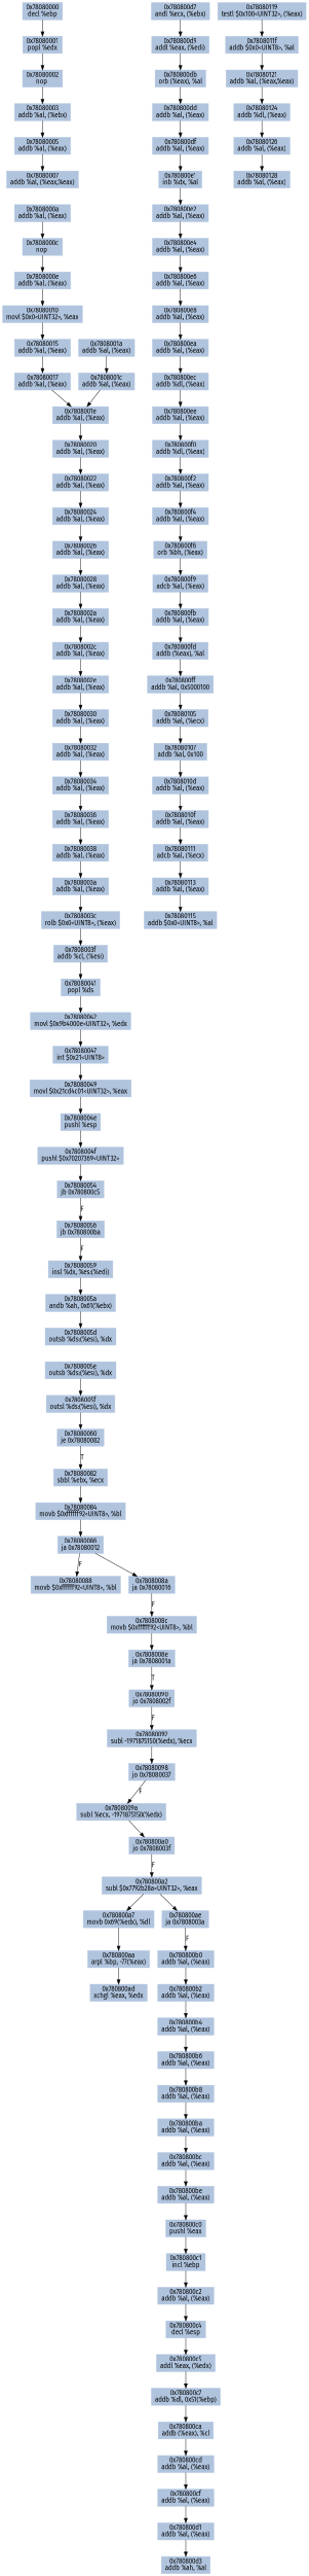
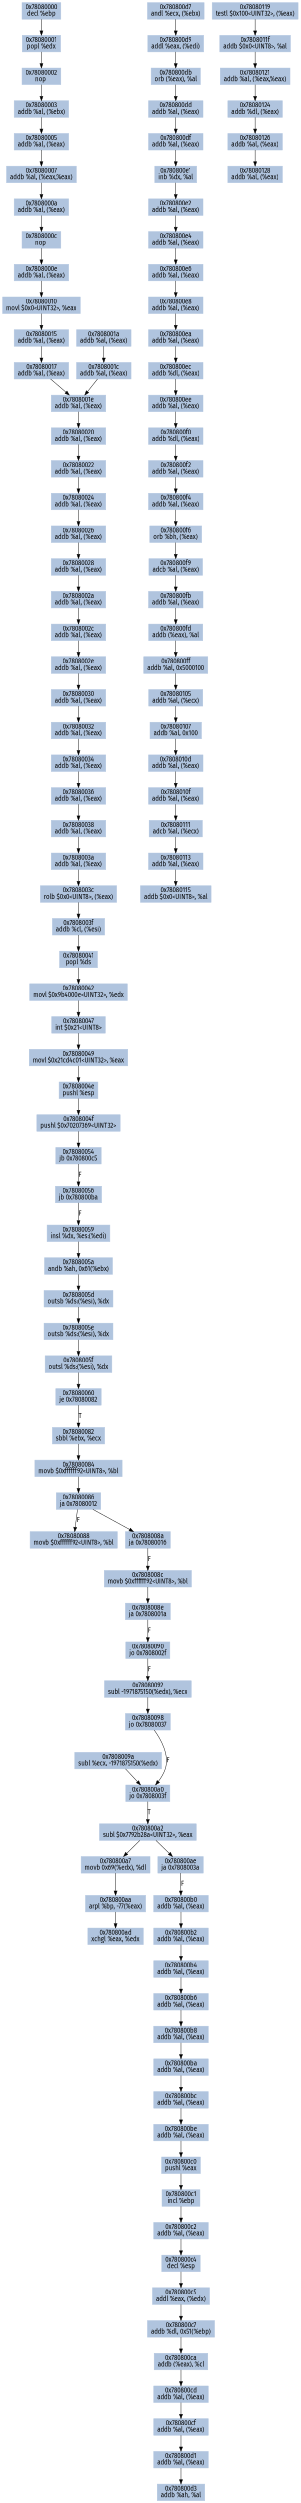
  digraph {
    fontname="Fira Sans"
    node [color=lightsteelblue fillcolor=lightsteelblue fontname="Fira Sans" shape=rectangle style=filled]
    edge [color="#000000" fontname="Fira Sans"]
    n1 [label="0x78080000\ndecl %ebp"]
    n2 [label="0x78080001\npopl %edx"]
    n3 [label="0x78080002\nnop "]
    n4 [label="0x78080003\naddb %al, (%ebx)"]
    n5 [label="0x78080005\naddb %al, (%eax)"]
    n6 [label="0x78080007\naddb %al, (%eax,%eax)"]
    n7 [label="0x7808000a\naddb %al, (%eax)"]
    n8 [label="0x7808000c\nnop "]
    n9 [label="0x7808000e\naddb %al, (%eax)"]
    n10 [label="0x78080010\nmovl $0x0<UINT32>, %eax"]
    n11 [label="0x78080015\naddb %al, (%eax)"]
    n12 [label="0x78080017\naddb %al, (%eax)"]
    n13 [label="0x7808001e\naddb %al, (%eax)"]
    n14 [label="0x7808001a\naddb %al, (%eax)"]
    n15 [label="0x7808001c\naddb %al, (%eax)"]
    n16 [label="0x78080020\naddb %al, (%eax)"]
    n17 [label="0x78080022\naddb %al, (%eax)"]
    n18 [label="0x78080024\naddb %al, (%eax)"]
    n19 [label="0x78080026\naddb %al, (%eax)"]
    n20 [label="0x78080028\naddb %al, (%eax)"]
    n21 [label="0x7808002a\naddb %al, (%eax)"]
    n22 [label="0x7808002c\naddb %al, (%eax)"]
    n23 [label="0x7808002e\naddb %al, (%eax)"]
    n24 [label="0x78080030\naddb %al, (%eax)"]
    n25 [label="0x78080032\naddb %al, (%eax)"]
    n26 [label="0x78080034\naddb %al, (%eax)"]
    n27 [label="0x78080036\naddb %al, (%eax)"]
    n28 [label="0x78080038\naddb %al, (%eax)"]
    n29 [label="0x7808003a\naddb %al, (%eax)"]
    n30 [label="0x7808003c\nrolb $0x0<UINT8>, (%eax)"]
    n31 [label="0x7808003f\naddb %cl, (%esi)"]
    n32 [label="0x78080041\npopl %ds"]
    n33 [label="0x78080042\nmovl $0x9b4000e<UINT32>, %edx"]
    n34 [label="0x78080047\nint $0x21<UINT8>"]
    n35 [label="0x78080049\nmovl $0x21cd4c01<UINT32>, %eax"]
    n36 [label="0x7808004e\npushl %esp"]
    n37 [label="0x7808004f\npushl $0x70207369<UINT32>"]
    n38 [label="0x78080054\njb 0x780800c5"]
    n39 [label="0x78080056\njb 0x780800ba"]
    n40 [label="0x78080059\ninsl %dx, %es:(%edi)"]
    n41 [label="0x7808005a\nandb %ah, 0x61(%ebx)"]
    n42 [label="0x7808005d\noutsb %ds:(%esi), %dx"]
    n43 [label="0x7808005e\noutsb %ds:(%esi), %dx"]
    n44 [label="0x7808005f\noutsl %ds:(%esi), %dx"]
    n45 [label="0x78080060\nje 0x78080082"]
    n46 [label="0x78080082\nsbbl %ebx, %ecx"]
    n47 [label="0x78080084\nmovb $0xffffff92<UINT8>, %bl"]
    n48 [label="0x78080086\nja 0x78080012"]
    n49 [label="0x78080088\nmovb $0xffffff92<UINT8>, %bl"]
    n50 [label="0x7808008a\nja 0x78080016"]
    n51 [label="0x7808008c\nmovb $0xffffff92<UINT8>, %bl"]
    n52 [label="0x7808008e\nja 0x7808001a"]
    n53 [label="0x78080090\njo 0x7808002f"]
    n54 [label="0x78080092\nsubl -1971875150(%edx), %ecx"]
    n55 [label="0x78080098\njo 0x78080037"]
    n56 [label="0x7808009a\nsubl %ecx, -1971875150(%edx)"]
    n57 [label="0x780800a0\njo 0x7808003f"]
    n58 [label="0x780800a2\nsubl $0x7792b28a<UINT32>, %eax"]
    n59 [label="0x780800a7\nmovb 0x69(%edx), %dl"]
    n60 [label="0x780800ae\nja 0x7808003a"]
    n61 [label="0x780800aa\narpl %bp, -77(%eax)"]
    n62 [label="0x780800ad\nxchgl %eax, %edx"]
    n63 [label="0x780800b0\naddb %al, (%eax)"]
    n64 [label="0x780800b2\naddb %al, (%eax)"]
    n65 [label="0x780800b4\naddb %al, (%eax)"]
    n66 [label="0x780800b6\naddb %al, (%eax)"]
    n67 [label="0x780800b8\naddb %al, (%eax)"]
    n68 [label="0x780800ba\naddb %al, (%eax)"]
    n69 [label="0x780800bc\naddb %al, (%eax)"]
    n70 [label="0x780800be\naddb %al, (%eax)"]
    n71 [label="0x780800c0\npushl %eax"]
    n72 [label="0x780800c1\nincl %ebp"]
    n73 [label="0x780800c2\naddb %al, (%eax)"]
    n74 [label="0x780800c4\ndecl %esp"]
    n75 [label="0x780800c5\naddl %eax, (%edx)"]
    n76 [label="0x780800c7\naddb %dl, 0x51(%ebp)"]
    n77 [label="0x780800ca\naddb (%eax), %cl"]
    n78 [label="0x780800cd\naddb %al, (%eax)"]
    n79 [label="0x780800cf\naddb %al, (%eax)"]
    n80 [label="0x780800d1\naddb %al, (%eax)"]
    n81 [label="0x780800d3\naddb %ah, %al"]
    n82 [label="0x780800d7\nandl %ecx, (%ebx)"]
    n83 [label="0x780800d9\naddl %eax, (%edi)"]
    n84 [label="0x780800db\norb (%eax), %al"]
    n85 [label="0x780800dd\naddb %al, (%eax)"]
    n86 [label="0x780800df\naddb %al, (%eax)"]
    n87 [label="0x780800e1\ninb %dx, %al"]
    n88 [label="0x780800e2\naddb %al, (%eax)"]
    n89 [label="0x780800e4\naddb %al, (%eax)"]
    n90 [label="0x780800e6\naddb %al, (%eax)"]
    n91 [label="0x780800e8\naddb %al, (%eax)"]
    n92 [label="0x780800ea\naddb %al, (%eax)"]
    n93 [label="0x780800ec\naddb %dl, (%eax)"]
    n94 [label="0x780800ee\naddb %al, (%eax)"]
    n95 [label="0x780800f0\naddb %dl, (%eax)"]
    n96 [label="0x780800f2\naddb %al, (%eax)"]
    n97 [label="0x780800f4\naddb %al, (%eax)"]
    n98 [label="0x780800f6\norb %bh, (%eax)"]
    n99 [label="0x780800f9\nadcb %al, (%eax)"]
    n100 [label="0x780800fb\naddb %al, (%eax)"]
    n101 [label="0x780800fd\naddb (%eax), %al"]
    n102 [label="0x780800ff\naddb %al, 0x5000100"]
    n103 [label="0x78080105\naddb %al, (%ecx)"]
    n104 [label="0x78080107\naddb %al, 0x100"]
    n105 [label="0x7808010d\naddb %al, (%eax)"]
    n106 [label="0x7808010f\naddb %al, (%eax)"]
    n107 [label="0x78080111\nadcb %al, (%ecx)"]
    n108 [label="0x78080113\naddb %al, (%eax)"]
    n109 [label="0x78080115\naddb $0x0<UINT8>, %al"]
    n110 [label="0x78080119\ntestl $0x100<UINT32>, (%eax)"]
    n111 [label="0x7808011f\naddb $0x0<UINT8>, %al"]
    n112 [label="0x78080121\naddb %al, (%eax,%eax)"]
    n113 [label="0x78080124\naddb %dl, (%eax)"]
    n114 [label="0x78080126\naddb %al, (%eax)"]
    n115 [label="0x78080128\naddb %al, (%eax)"]
    n1 -> n2
    n2 -> n3
    n3 -> n4
    n4 -> n5
    n5 -> n6
+   n6 -> n7
    n7 -> n8
    n8 -> n9
    n9 -> n10
    n10 -> n11
    n11 -> n12
    n12 -> n13
    n13 -> n16
    n14 -> n15
    n15 -> n13
    n16 -> n17
    n17 -> n18
    n18 -> n19
    n19 -> n20
    n20 -> n21
    n21 -> n22
    n22 -> n23
    n23 -> n24
    n24 -> n25
    n25 -> n26
    n26 -> n27
    n27 -> n28
    n28 -> n29
    n29 -> n30
    n30 -> n31
    n31 -> n32
    n32 -> n33
    n33 -> n34
    n34 -> n35
    n35 -> n36
    n36 -> n37
    n37 -> n38
    n38 -> n39 [label=F]
    n39 -> n40 [label=F]
    n40 -> n41
    n41 -> n42
+   n42 -> n43
    n43 -> n44
    n44 -> n45
    n45 -> n46 [label=T]
    n46 -> n47
    n47 -> n48
    n48 -> n49 [label=F]
    n48 -> n50
    n50 -> n51 [label=F]
    n51 -> n52
-   n52 -> n53 [label=T]
+   n52 -> n53 [label=F]
    n53 -> n54 [label=F]
    n54 -> n55
-   n55 -> n56 [label=F]
+   n55 -> n57 [label=F]
    n56 -> n57
-   n57 -> n58 [label=F]
+   n57 -> n58 [label=T]
    n58 -> n59
    n58 -> n60
    n59 -> n61
    n60 -> n63 [label=F]
    n61 -> n62
    n63 -> n64
    n64 -> n65
    n65 -> n66
    n66 -> n67
    n67 -> n68
    n68 -> n69
    n69 -> n70
    n70 -> n71
    n71 -> n72
    n72 -> n73
    n73 -> n74
    n74 -> n75
    n75 -> n76
    n76 -> n77
    n77 -> n78
    n78 -> n79
    n79 -> n80
    n80 -> n81
    n82 -> n83
    n83 -> n84
    n84 -> n85
    n85 -> n86
    n86 -> n87
    n87 -> n88
    n88 -> n89
    n89 -> n90
    n90 -> n91
    n91 -> n92
    n92 -> n93
    n93 -> n94
    n94 -> n95
    n95 -> n96
    n96 -> n97
    n97 -> n98
    n98 -> n99
    n99 -> n100
    n100 -> n101
    n101 -> n102
    n102 -> n103
    n103 -> n104
    n104 -> n105
    n105 -> n106
    n106 -> n107
    n107 -> n108
    n108 -> n109
    n110 -> n111
    n111 -> n112
    n112 -> n113
    n113 -> n114
    n114 -> n115
  }
